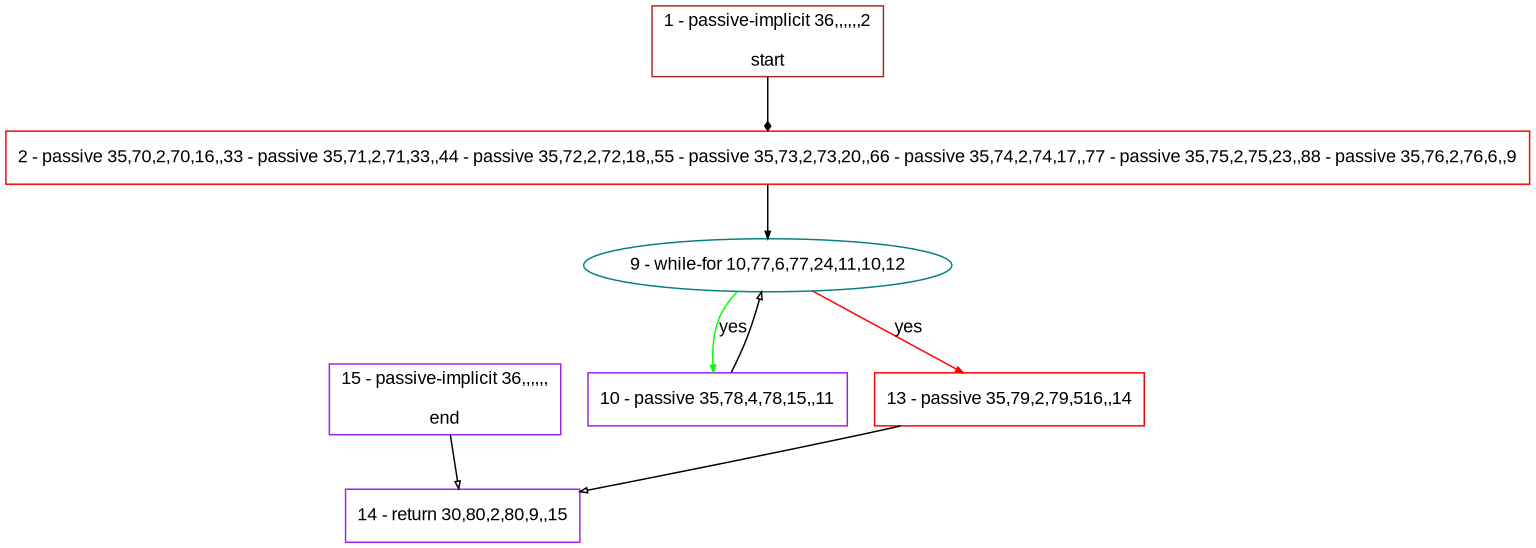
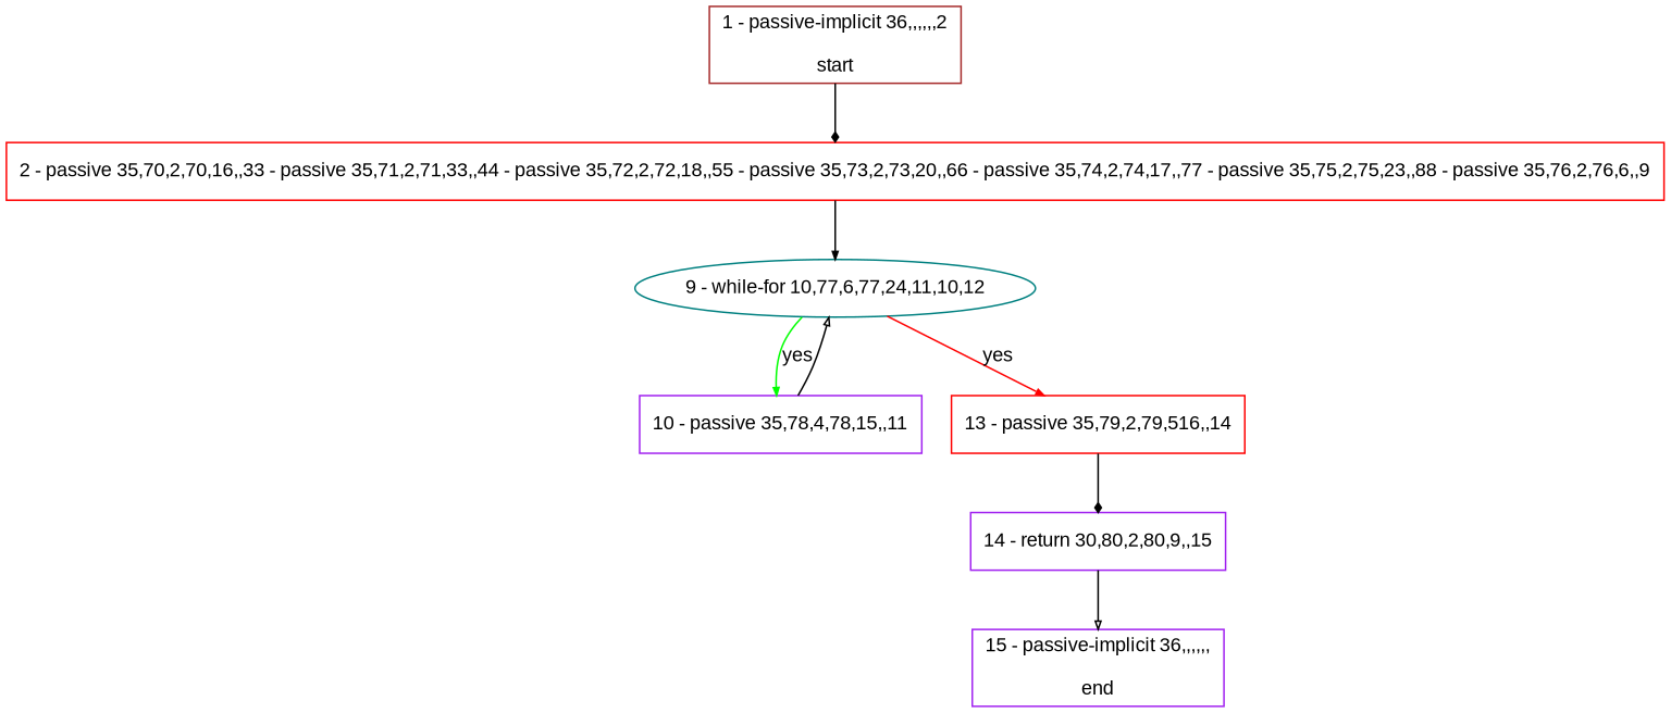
  digraph {
    bgcolor=white
    compound=true
    fillcolor="#FFFFCC"
    fontname=Arial
    fontsize=12
    pack=true
    packmode=clust
    style="rounded,filled"
    node [color=purple compound=true fillcolor="#ffffff" fixedsize=false fontname=Arial fontsize=12 node_initialized=no shape=box style=filled]
    edge [arrowhead=normal arrowsize=0.5 arrowtail=none color="#000000" compound=true dir=forward fontcolor=black fontname=Arial fontsize=12]
    n1 [color=red label="2 - passive 35,70,2,70,16,,33 - passive 35,71,2,71,33,,44 - passive 35,72,2,72,18,,55 - passive 35,73,2,73,20,,66 - passive 35,74,2,74,17,,77 - passive 35,75,2,75,23,,88 - passive 35,76,2,76,6,,9"]
    n2 [color=teal label="9 - while-for 10,77,6,77,24,11,10,12" shape=oval]
    n3 [label="10 - passive 35,78,4,78,15,,11"]
    n4 [color=red label="13 - passive 35,79,2,79,516,,14"]
    n5 [color=brown label="1 - passive-implicit 36,,,,,,2\n\nstart"]
    n6 [label="14 - return 30,80,2,80,9,,15"]
    n7 [label="15 - passive-implicit 36,,,,,,\n\nend"]
    n1 -> n2
    n2 -> n3 [color="#00ff00" label=yes]
    n2 -> n4 [color="#ff0000" label=yes]
    n3 -> n2 [arrowhead=onormal]
-   n4 -> n6 [arrowhead=onormal]
+   n4 -> n6 [arrowhead=diamond]
    n5 -> n1 [arrowhead=diamond]
-   n7 -> n6 [arrowhead=onormal]
+   n6 -> n7 [arrowhead=onormal]
  }
